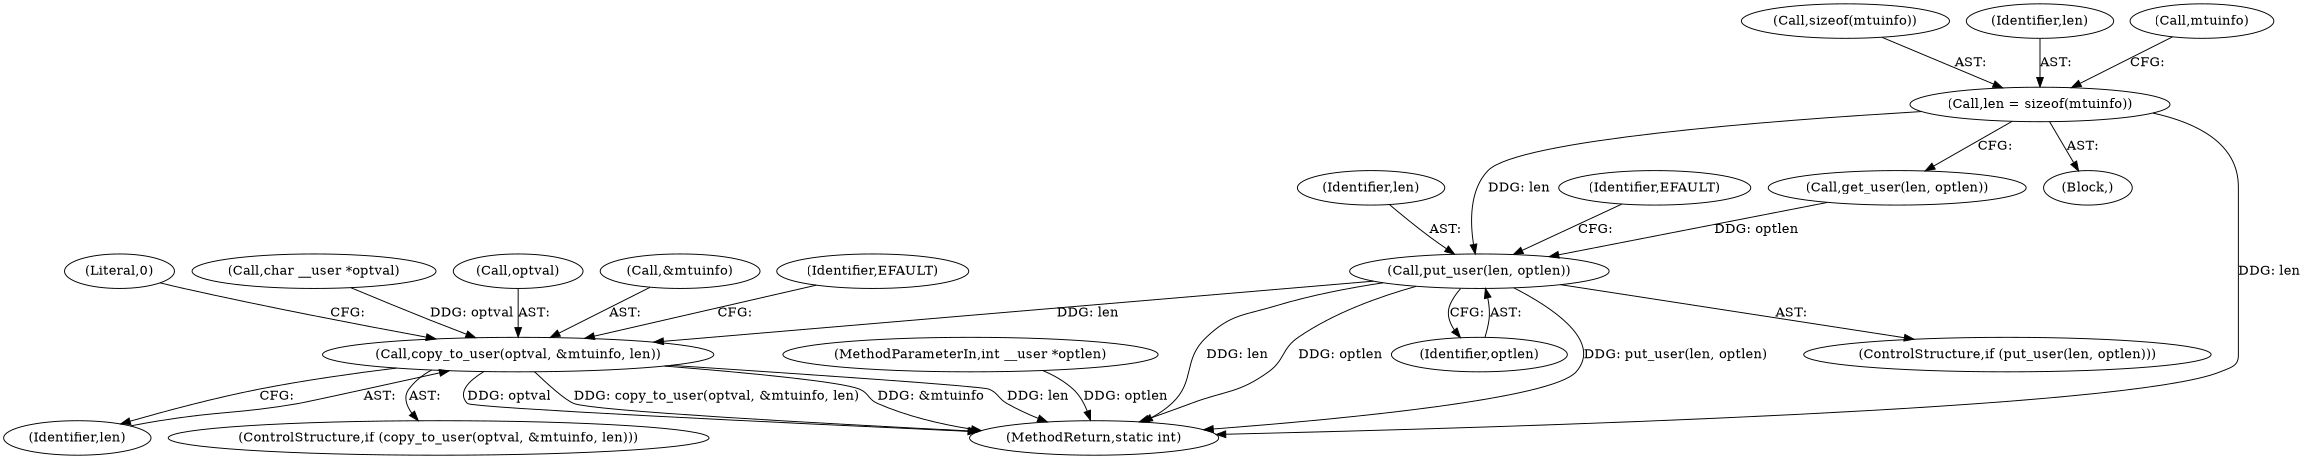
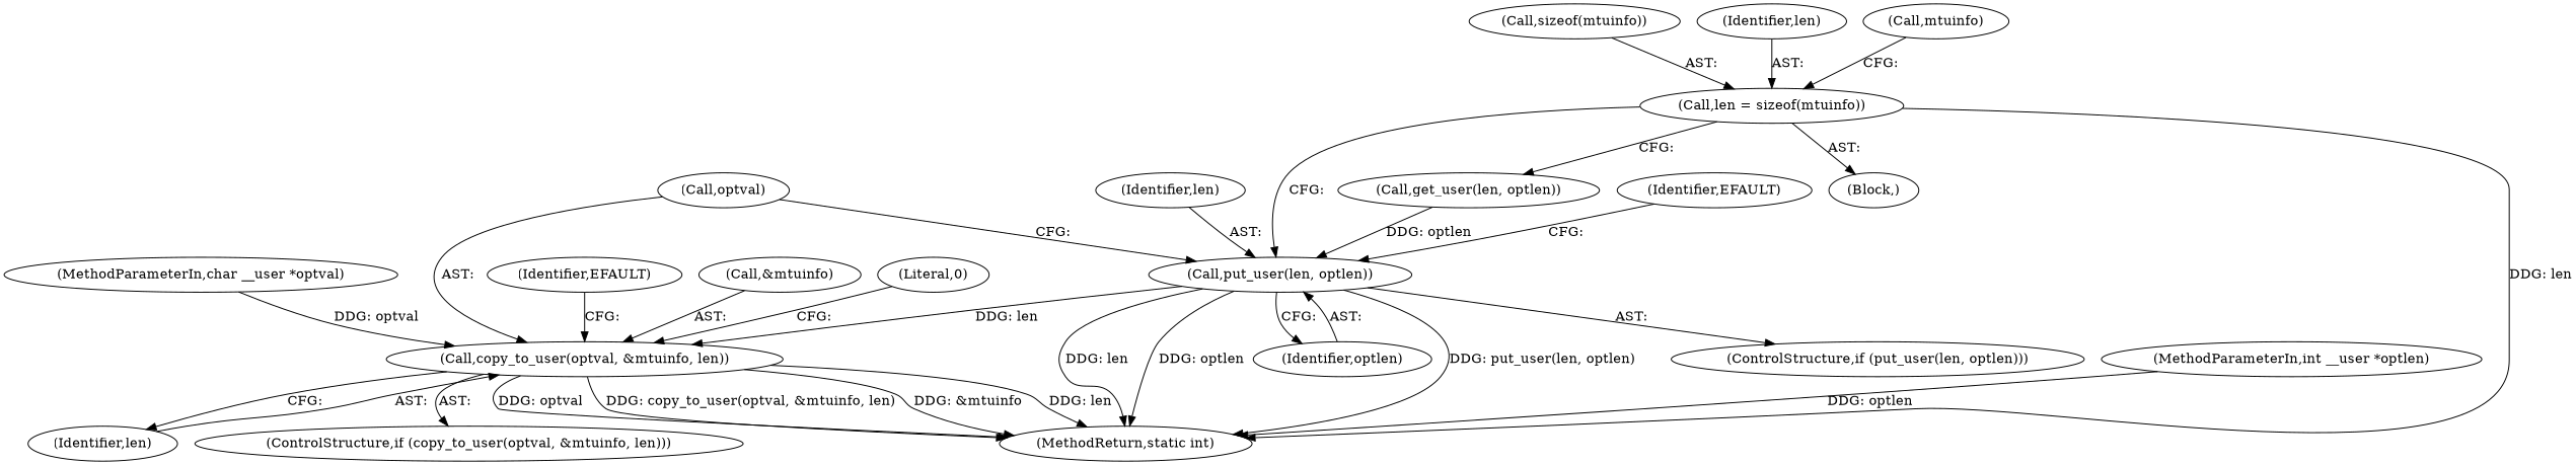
  digraph {
    n1 [label="(Call,len = sizeof(mtuinfo))"]
    n2 [label="(Call,put_user(len, optlen))"]
    n3 [label="(MethodReturn,static int)"]
    n4 [label="(Block,)"]
    n5 [label="(Call,get_user(len, optlen))"]
    n6 [label="(Call,copy_to_user(optval, &mtuinfo, len))"]
    n7 [label="(ControlStructure,if (put_user(len, optlen)))"]
    n8 [label="(Identifier,optlen)"]
    n9 [label="(Call,sizeof(mtuinfo))"]
    n10 [label="(Identifier,len)"]
    n11 [label="(ControlStructure,if (copy_to_user(optval, &mtuinfo, len)))"]
    n12 [label="(Identifier,EFAULT)"]
    n13 [label="(Literal,0)"]
-   n14 [label="(Call,char __user *optval)"]
+   n14 [label="(MethodParameterIn,char __user *optval)"]
    n15 [label="(Call,optval)"]
    n16 [label="(Identifier,EFAULT)"]
    n17 [label="(MethodParameterIn,int __user *optlen)"]
    n18 [label="(Identifier,len)"]
    n19 [label="(Call,mtuinfo)"]
    n20 [label="(Call,&mtuinfo)"]
    n21 [label="(Identifier,len)"]
-   n1 -> n2 [label="DDG: len"]
+   n1 -> n2 [label="CFG: "]
    n1 -> n3 [label="DDG: len"]
    n1 -> n4 [label="AST: "]
    n1 -> n5 [label="CFG: "]
    n2 -> n3 [label="DDG: len"]
    n2 -> n3 [label="DDG: optlen"]
    n2 -> n3 [label="DDG: put_user(len, optlen)"]
    n2 -> n6 [label="DDG: len"]
    n2 -> n7 [label="AST: "]
    n2 -> n8 [label="CFG: "]
    n5 -> n2 [label="DDG: optlen"]
    n6 -> n3 [label="DDG: len"]
    n6 -> n3 [label="DDG: optval"]
    n6 -> n3 [label="DDG: copy_to_user(optval, &mtuinfo, len)"]
    n6 -> n3 [label="DDG: &mtuinfo"]
    n6 -> n10 [label="CFG: "]
    n6 -> n11 [label="AST: "]
    n8 -> n2 [label="AST: "]
    n9 -> n1 [label="AST: "]
    n10 -> n6 [label="AST: "]
    n12 -> n6 [label="CFG: "]
    n13 -> n6 [label="CFG: "]
    n14 -> n6 [label="DDG: optval"]
+   n15 -> n2 [label="CFG: "]
    n15 -> n6 [label="AST: "]
    n16 -> n2 [label="CFG: "]
    n17 -> n3 [label="DDG: optlen"]
    n18 -> n1 [label="AST: "]
    n19 -> n1 [label="CFG: "]
    n20 -> n6 [label="AST: "]
    n21 -> n2 [label="AST: "]
  }
